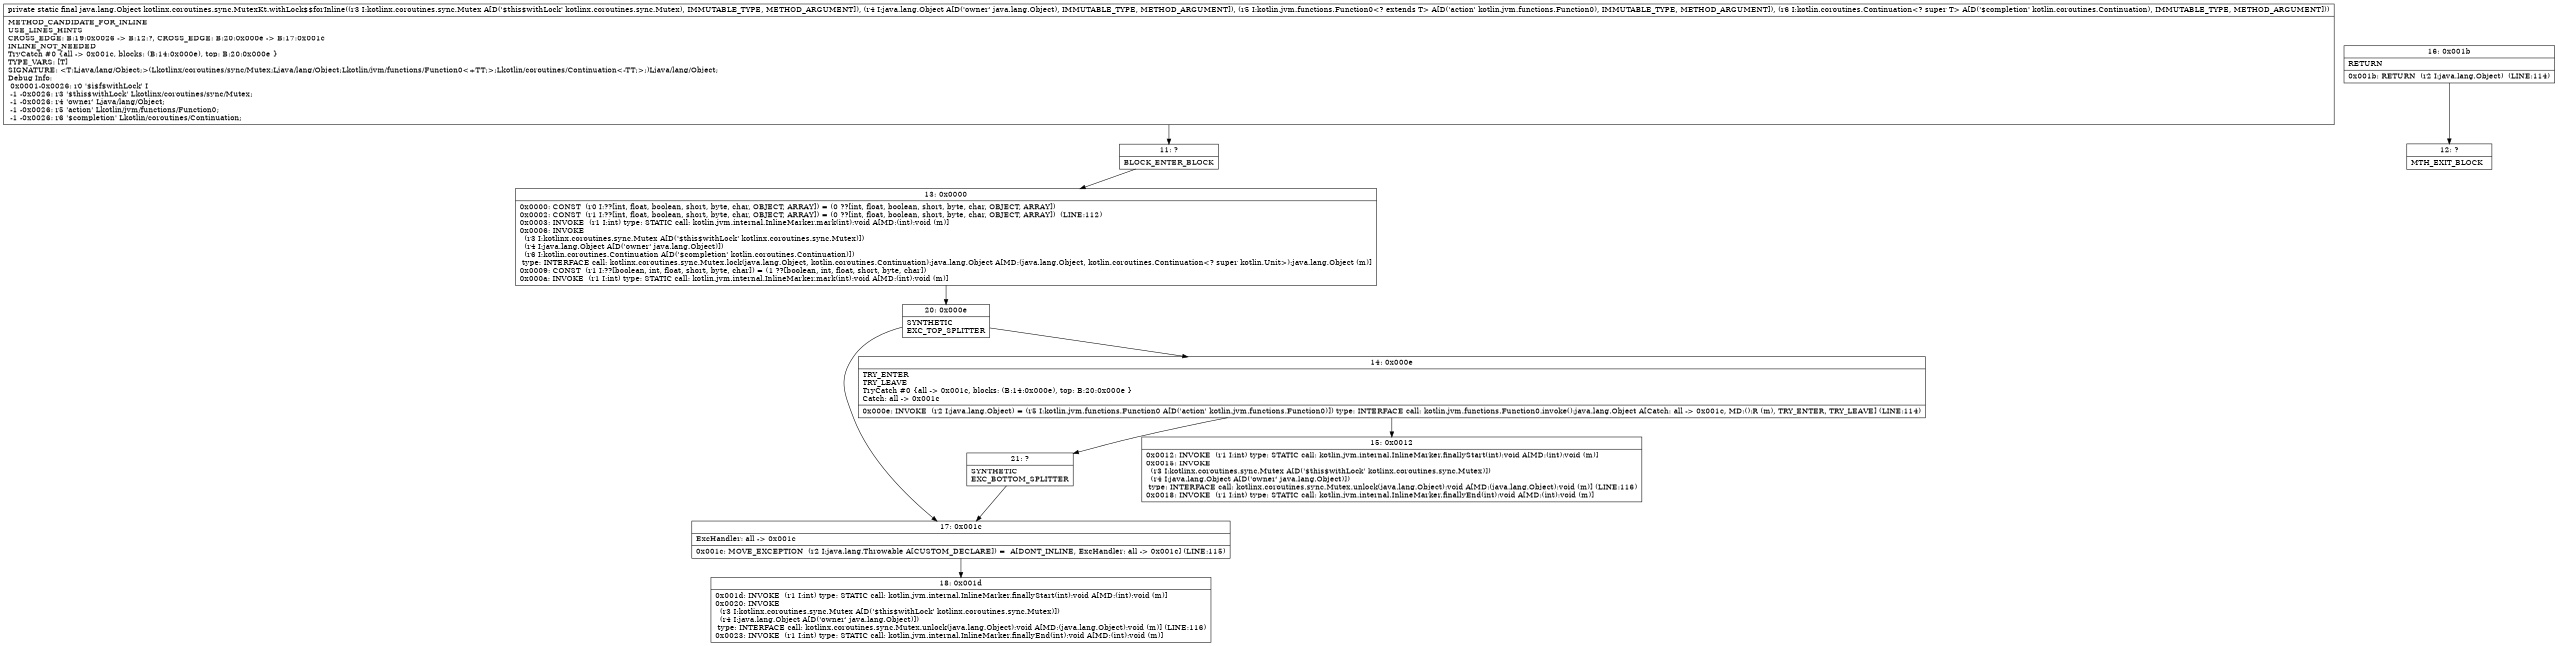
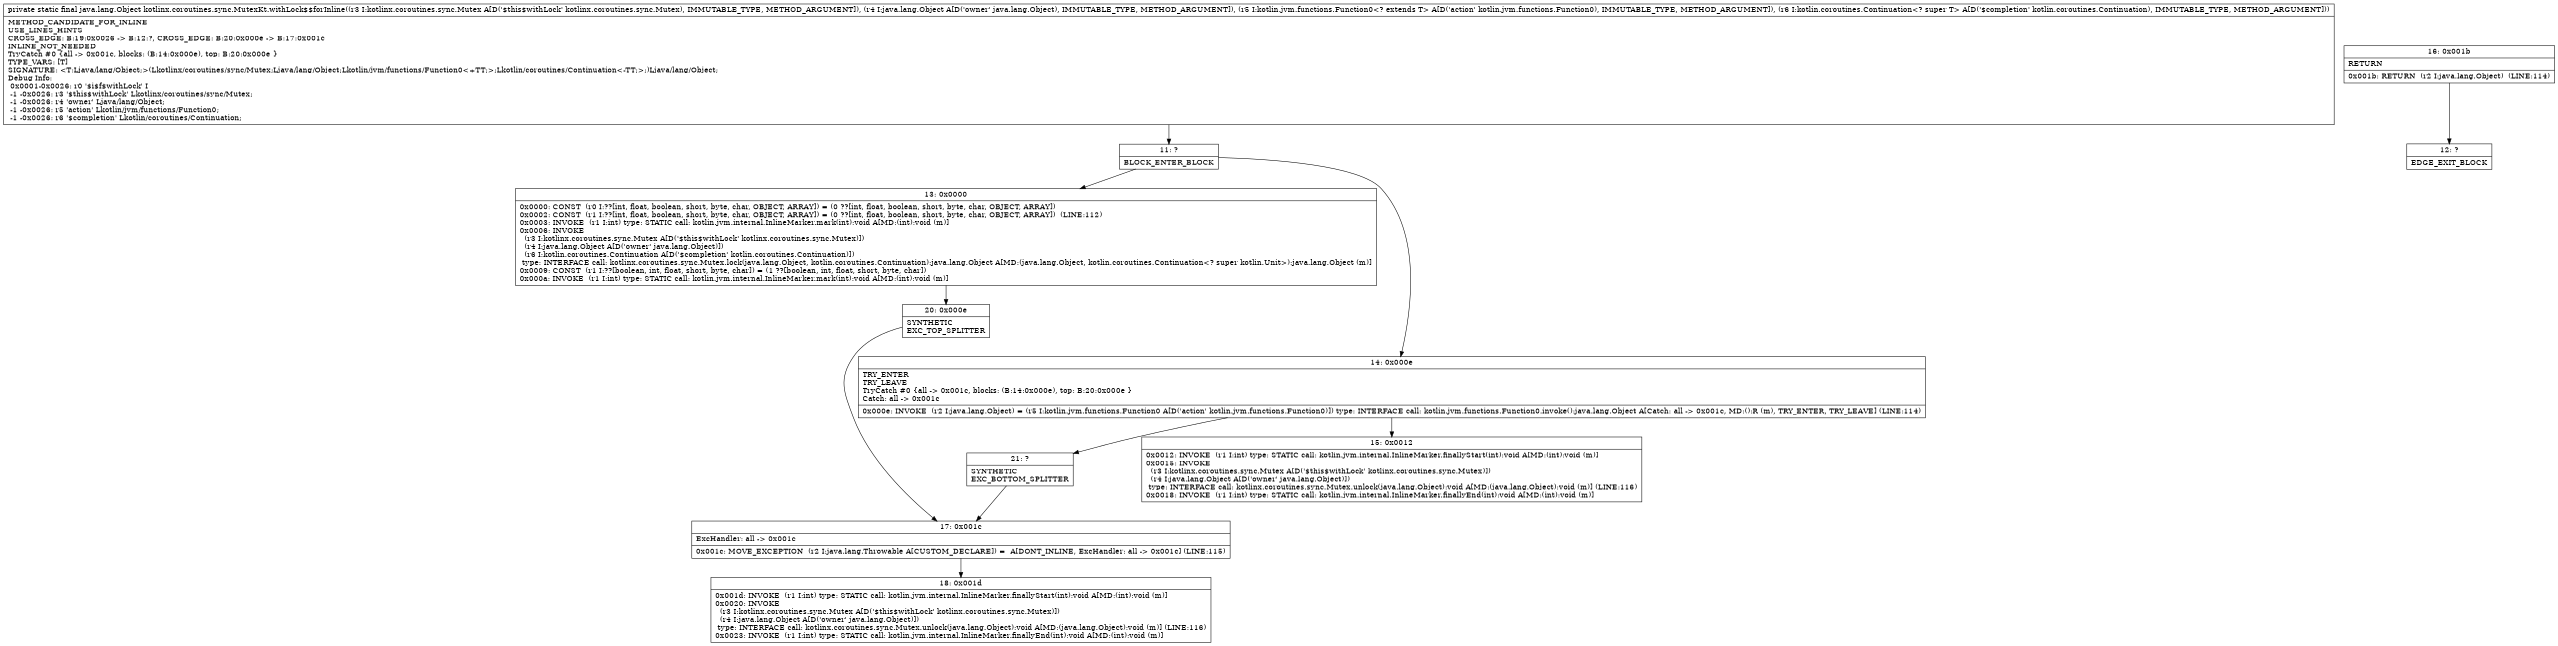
  digraph {
    node [shape=record]
    n1 [label="{11\:\ ?|BLOCK_ENTER_BLOCK\l}"]
    n2 [label="{13\:\ 0x0000|0x0000: CONST  (r0 I:??[int, float, boolean, short, byte, char, OBJECT, ARRAY]) = (0 ??[int, float, boolean, short, byte, char, OBJECT, ARRAY]) \l0x0002: CONST  (r1 I:??[int, float, boolean, short, byte, char, OBJECT, ARRAY]) = (0 ??[int, float, boolean, short, byte, char, OBJECT, ARRAY])  (LINE:112)\l0x0003: INVOKE  (r1 I:int) type: STATIC call: kotlin.jvm.internal.InlineMarker.mark(int):void A[MD:(int):void (m)]\l0x0006: INVOKE  \l  (r3 I:kotlinx.coroutines.sync.Mutex A[D('$this$withLock' kotlinx.coroutines.sync.Mutex)])\l  (r4 I:java.lang.Object A[D('owner' java.lang.Object)])\l  (r6 I:kotlin.coroutines.Continuation A[D('$completion' kotlin.coroutines.Continuation)])\l type: INTERFACE call: kotlinx.coroutines.sync.Mutex.lock(java.lang.Object, kotlin.coroutines.Continuation):java.lang.Object A[MD:(java.lang.Object, kotlin.coroutines.Continuation\<? super kotlin.Unit\>):java.lang.Object (m)]\l0x0009: CONST  (r1 I:??[boolean, int, float, short, byte, char]) = (1 ??[boolean, int, float, short, byte, char]) \l0x000a: INVOKE  (r1 I:int) type: STATIC call: kotlin.jvm.internal.InlineMarker.mark(int):void A[MD:(int):void (m)]\l}"]
    n3 [label="{20\:\ 0x000e|SYNTHETIC\lEXC_TOP_SPLITTER\l}"]
    n4 [label="{14\:\ 0x000e|TRY_ENTER\lTRY_LEAVE\lTryCatch #0 \{all \-\> 0x001c, blocks: (B:14:0x000e), top: B:20:0x000e \}\lCatch: all \-\> 0x001c\l|0x000e: INVOKE  (r2 I:java.lang.Object) = (r5 I:kotlin.jvm.functions.Function0 A[D('action' kotlin.jvm.functions.Function0)]) type: INTERFACE call: kotlin.jvm.functions.Function0.invoke():java.lang.Object A[Catch: all \-\> 0x001c, MD:():R (m), TRY_ENTER, TRY_LEAVE] (LINE:114)\l}"]
    n5 [label="{17\:\ 0x001c|ExcHandler: all \-\> 0x001c\l|0x001c: MOVE_EXCEPTION  (r2 I:java.lang.Throwable A[CUSTOM_DECLARE]) =  A[DONT_INLINE, ExcHandler: all \-\> 0x001c] (LINE:115)\l}"]
    n6 [label="{15\:\ 0x0012|0x0012: INVOKE  (r1 I:int) type: STATIC call: kotlin.jvm.internal.InlineMarker.finallyStart(int):void A[MD:(int):void (m)]\l0x0015: INVOKE  \l  (r3 I:kotlinx.coroutines.sync.Mutex A[D('$this$withLock' kotlinx.coroutines.sync.Mutex)])\l  (r4 I:java.lang.Object A[D('owner' java.lang.Object)])\l type: INTERFACE call: kotlinx.coroutines.sync.Mutex.unlock(java.lang.Object):void A[MD:(java.lang.Object):void (m)] (LINE:116)\l0x0018: INVOKE  (r1 I:int) type: STATIC call: kotlin.jvm.internal.InlineMarker.finallyEnd(int):void A[MD:(int):void (m)]\l}"]
    n7 [label="{21\:\ ?|SYNTHETIC\lEXC_BOTTOM_SPLITTER\l}"]
    n8 [label="{18\:\ 0x001d|0x001d: INVOKE  (r1 I:int) type: STATIC call: kotlin.jvm.internal.InlineMarker.finallyStart(int):void A[MD:(int):void (m)]\l0x0020: INVOKE  \l  (r3 I:kotlinx.coroutines.sync.Mutex A[D('$this$withLock' kotlinx.coroutines.sync.Mutex)])\l  (r4 I:java.lang.Object A[D('owner' java.lang.Object)])\l type: INTERFACE call: kotlinx.coroutines.sync.Mutex.unlock(java.lang.Object):void A[MD:(java.lang.Object):void (m)] (LINE:116)\l0x0023: INVOKE  (r1 I:int) type: STATIC call: kotlin.jvm.internal.InlineMarker.finallyEnd(int):void A[MD:(int):void (m)]\l}"]
    n9 [label="{16\:\ 0x001b|RETURN\l|0x001b: RETURN  (r2 I:java.lang.Object)  (LINE:114)\l}"]
-   n10 [label="{12\:\ ?|MTH_EXIT_BLOCK\l}"]
+   n10 [label="{12\:\ ?|EDGE_EXIT_BLOCK\l}"]
    n11 [label="{private static final java.lang.Object kotlinx.coroutines.sync.MutexKt.withLock$$forInline((r3 I:kotlinx.coroutines.sync.Mutex A[D('$this$withLock' kotlinx.coroutines.sync.Mutex), IMMUTABLE_TYPE, METHOD_ARGUMENT]), (r4 I:java.lang.Object A[D('owner' java.lang.Object), IMMUTABLE_TYPE, METHOD_ARGUMENT]), (r5 I:kotlin.jvm.functions.Function0\<? extends T\> A[D('action' kotlin.jvm.functions.Function0), IMMUTABLE_TYPE, METHOD_ARGUMENT]), (r6 I:kotlin.coroutines.Continuation\<? super T\> A[D('$completion' kotlin.coroutines.Continuation), IMMUTABLE_TYPE, METHOD_ARGUMENT]))  | METHOD_CANDIDATE_FOR_INLINE\lUSE_LINES_HINTS\lCROSS_EDGE: B:19:0x0026 \-\> B:12:?, CROSS_EDGE: B:20:0x000e \-\> B:17:0x001c\lINLINE_NOT_NEEDED\lTryCatch #0 \{all \-\> 0x001c, blocks: (B:14:0x000e), top: B:20:0x000e \}\lTYPE_VARS: [T]\lSIGNATURE: \<T:Ljava\/lang\/Object;\>(Lkotlinx\/coroutines\/sync\/Mutex;Ljava\/lang\/Object;Lkotlin\/jvm\/functions\/Function0\<+TT;\>;Lkotlin\/coroutines\/Continuation\<\-TT;\>;)Ljava\/lang\/Object;\lDebug Info:\l  0x0001\-0x0026: r0 '$i$f$withLock' I\l  \-1 \-0x0026: r3 '$this$withLock' Lkotlinx\/coroutines\/sync\/Mutex;\l  \-1 \-0x0026: r4 'owner' Ljava\/lang\/Object;\l  \-1 \-0x0026: r5 'action' Lkotlin\/jvm\/functions\/Function0;\l  \-1 \-0x0026: r6 '$completion' Lkotlin\/coroutines\/Continuation;\l}"]
    n1 -> n2
    n2 -> n3
-   n3 -> n4
+   n1 -> n4
    n3 -> n5
    n4 -> n6
    n4 -> n7
    n5 -> n8
    n7 -> n5
    n9 -> n10
    n11 -> n1
  }
